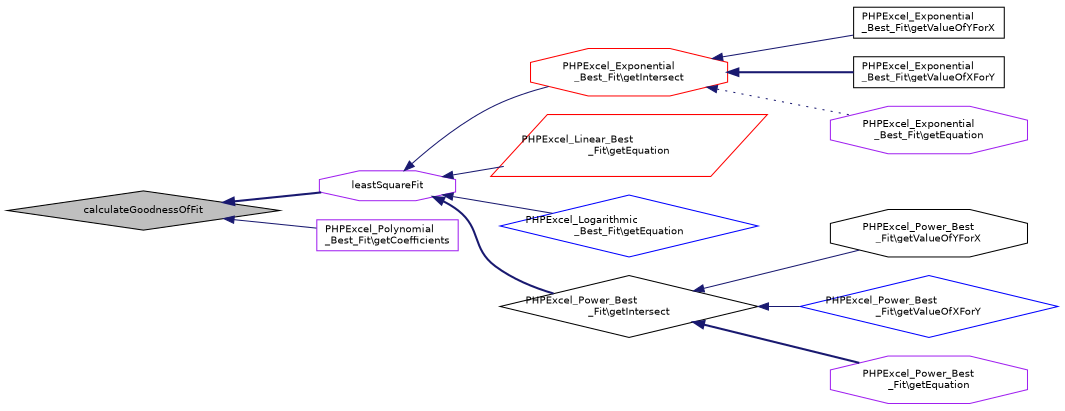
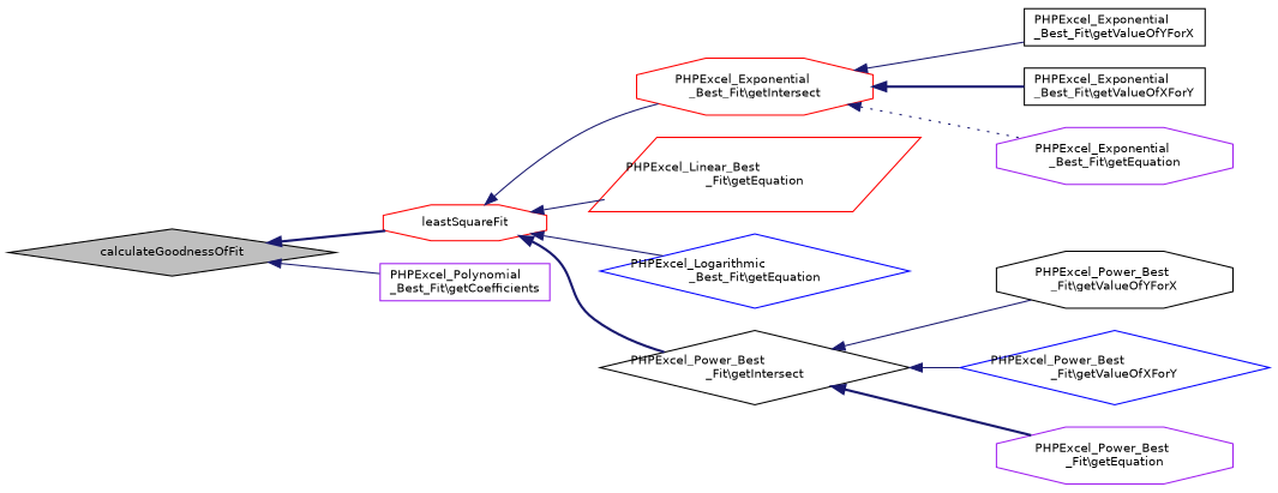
  digraph {
    rankdir=LR
    node [color=black fillcolor=white fontname=Helvetica fontsize=10 shape=octagon style=filled]
    edge [color=midnightblue dir=back fontname=Helvetica fontsize=10 labelfontname=Helvetica labelfontsize=10 style=solid]
    n1 [fillcolor=grey75 fontcolor=black height=0.2 label=calculateGoodnessOfFit shape=diamond width=0.4]
-   n2 [color=purple height=0.2 label=leastSquareFit width=0.4]
+   n2 [color=red height=0.2 label=leastSquareFit width=0.4]
    n3 [color=purple height=0.2 label="PHPExcel_Polynomial\l_Best_Fit\\getCoefficients" shape=box width=0.4]
    n4 [color=red height=0.2 label="PHPExcel_Exponential\l_Best_Fit\\getIntersect" width=0.4]
    n5 [color=red height=0.2 label="PHPExcel_Linear_Best\l_Fit\\getEquation" shape=parallelogram width=0.4]
    n6 [color=blue height=0.2 label="PHPExcel_Logarithmic\l_Best_Fit\\getEquation" shape=diamond width=0.4]
    n7 [height=0.2 label="PHPExcel_Power_Best\l_Fit\\getIntersect" shape=diamond width=0.4]
    n8 [height=0.2 label="PHPExcel_Exponential\l_Best_Fit\\getValueOfYForX" shape=box width=0.4]
    n9 [height=0.2 label="PHPExcel_Exponential\l_Best_Fit\\getValueOfXForY" shape=box width=0.4]
    n10 [color=purple height=0.2 label="PHPExcel_Exponential\l_Best_Fit\\getEquation" width=0.4]
    n11 [height=0.2 label="PHPExcel_Power_Best\l_Fit\\getValueOfYForX" width=0.4]
    n12 [color=blue height=0.2 label="PHPExcel_Power_Best\l_Fit\\getValueOfXForY" shape=diamond width=0.4]
    n13 [color=purple height=0.2 label="PHPExcel_Power_Best\l_Fit\\getEquation" width=0.4]
    n1 -> n2 [style=bold]
    n1 -> n3
    n2 -> n4
    n2 -> n5
    n2 -> n6
    n2 -> n7 [style=bold]
    n4 -> n8
    n4 -> n9 [style=bold]
    n4 -> n10 [style=dotted]
    n7 -> n11
    n7 -> n12
    n7 -> n13 [style=bold]
  }
